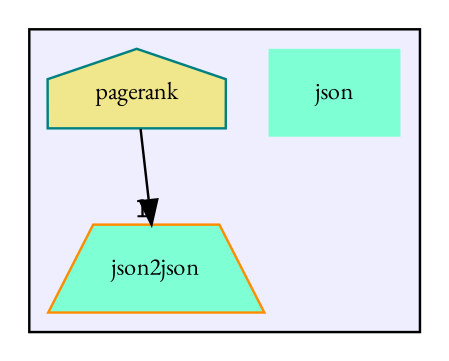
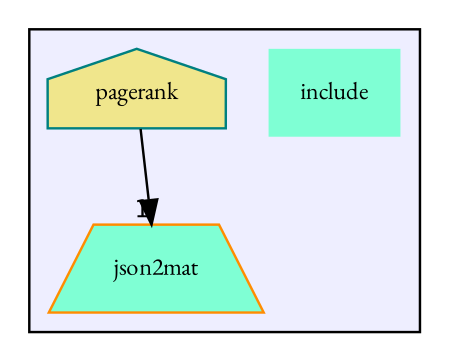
  digraph {
    compound=true
    fontname="EB Garamond"
    node [fontname="EB Garamond" fontsize=10 style=filled fillcolor=aquamarine color=darkorange]
-   n1 [label=json shape=plaintext]
-   n2 [label=json2json shape=trapezium]
+   n1 [label=include shape=plaintext]
+   n2 [label=json2mat shape=trapezium]
    n3 [color=teal fillcolor=khaki label=pagerank shape=house]
    subgraph cluster_1 {
      bgcolor="#eeeeff"
      pencolor=black
      n1
      n2
      n3
    }
    n3 -> n2 [headlabel=1 labeldistance=1.5 labelfontname=Helvetica labelfontsize=10 style=solid fontname="EB Garamond"]
  }
